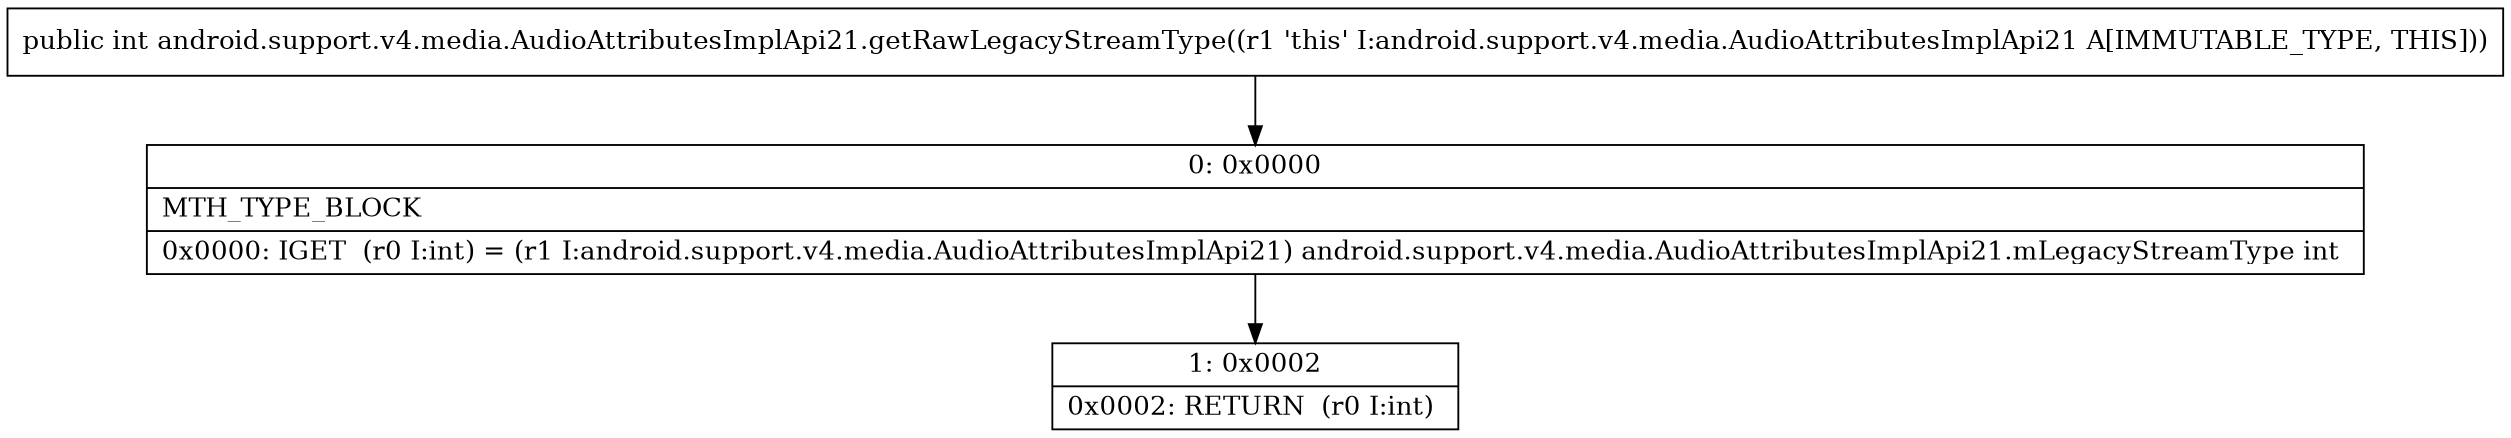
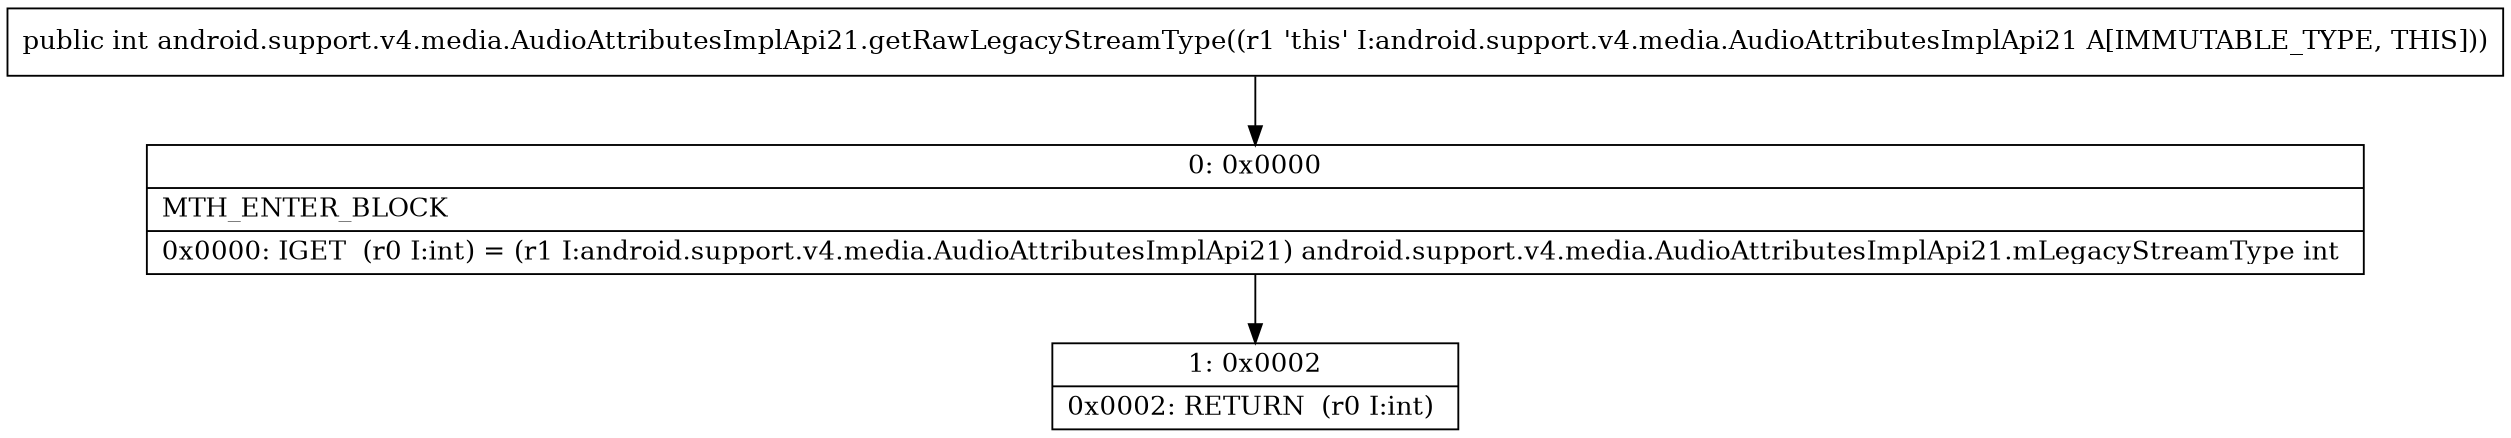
  digraph {
    node [shape=record]
-   n1 [label="{0\:\ 0x0000|MTH_TYPE_BLOCK\l|0x0000: IGET  (r0 I:int) = (r1 I:android.support.v4.media.AudioAttributesImplApi21) android.support.v4.media.AudioAttributesImplApi21.mLegacyStreamType int \l}"]
+   n1 [label="{0\:\ 0x0000|MTH_ENTER_BLOCK\l|0x0000: IGET  (r0 I:int) = (r1 I:android.support.v4.media.AudioAttributesImplApi21) android.support.v4.media.AudioAttributesImplApi21.mLegacyStreamType int \l}"]
    n2 [label="{1\:\ 0x0002|0x0002: RETURN  (r0 I:int) \l}"]
    n3 [label="{public int android.support.v4.media.AudioAttributesImplApi21.getRawLegacyStreamType((r1 'this' I:android.support.v4.media.AudioAttributesImplApi21 A[IMMUTABLE_TYPE, THIS])) }"]
    n1 -> n2
    n3 -> n1
  }
